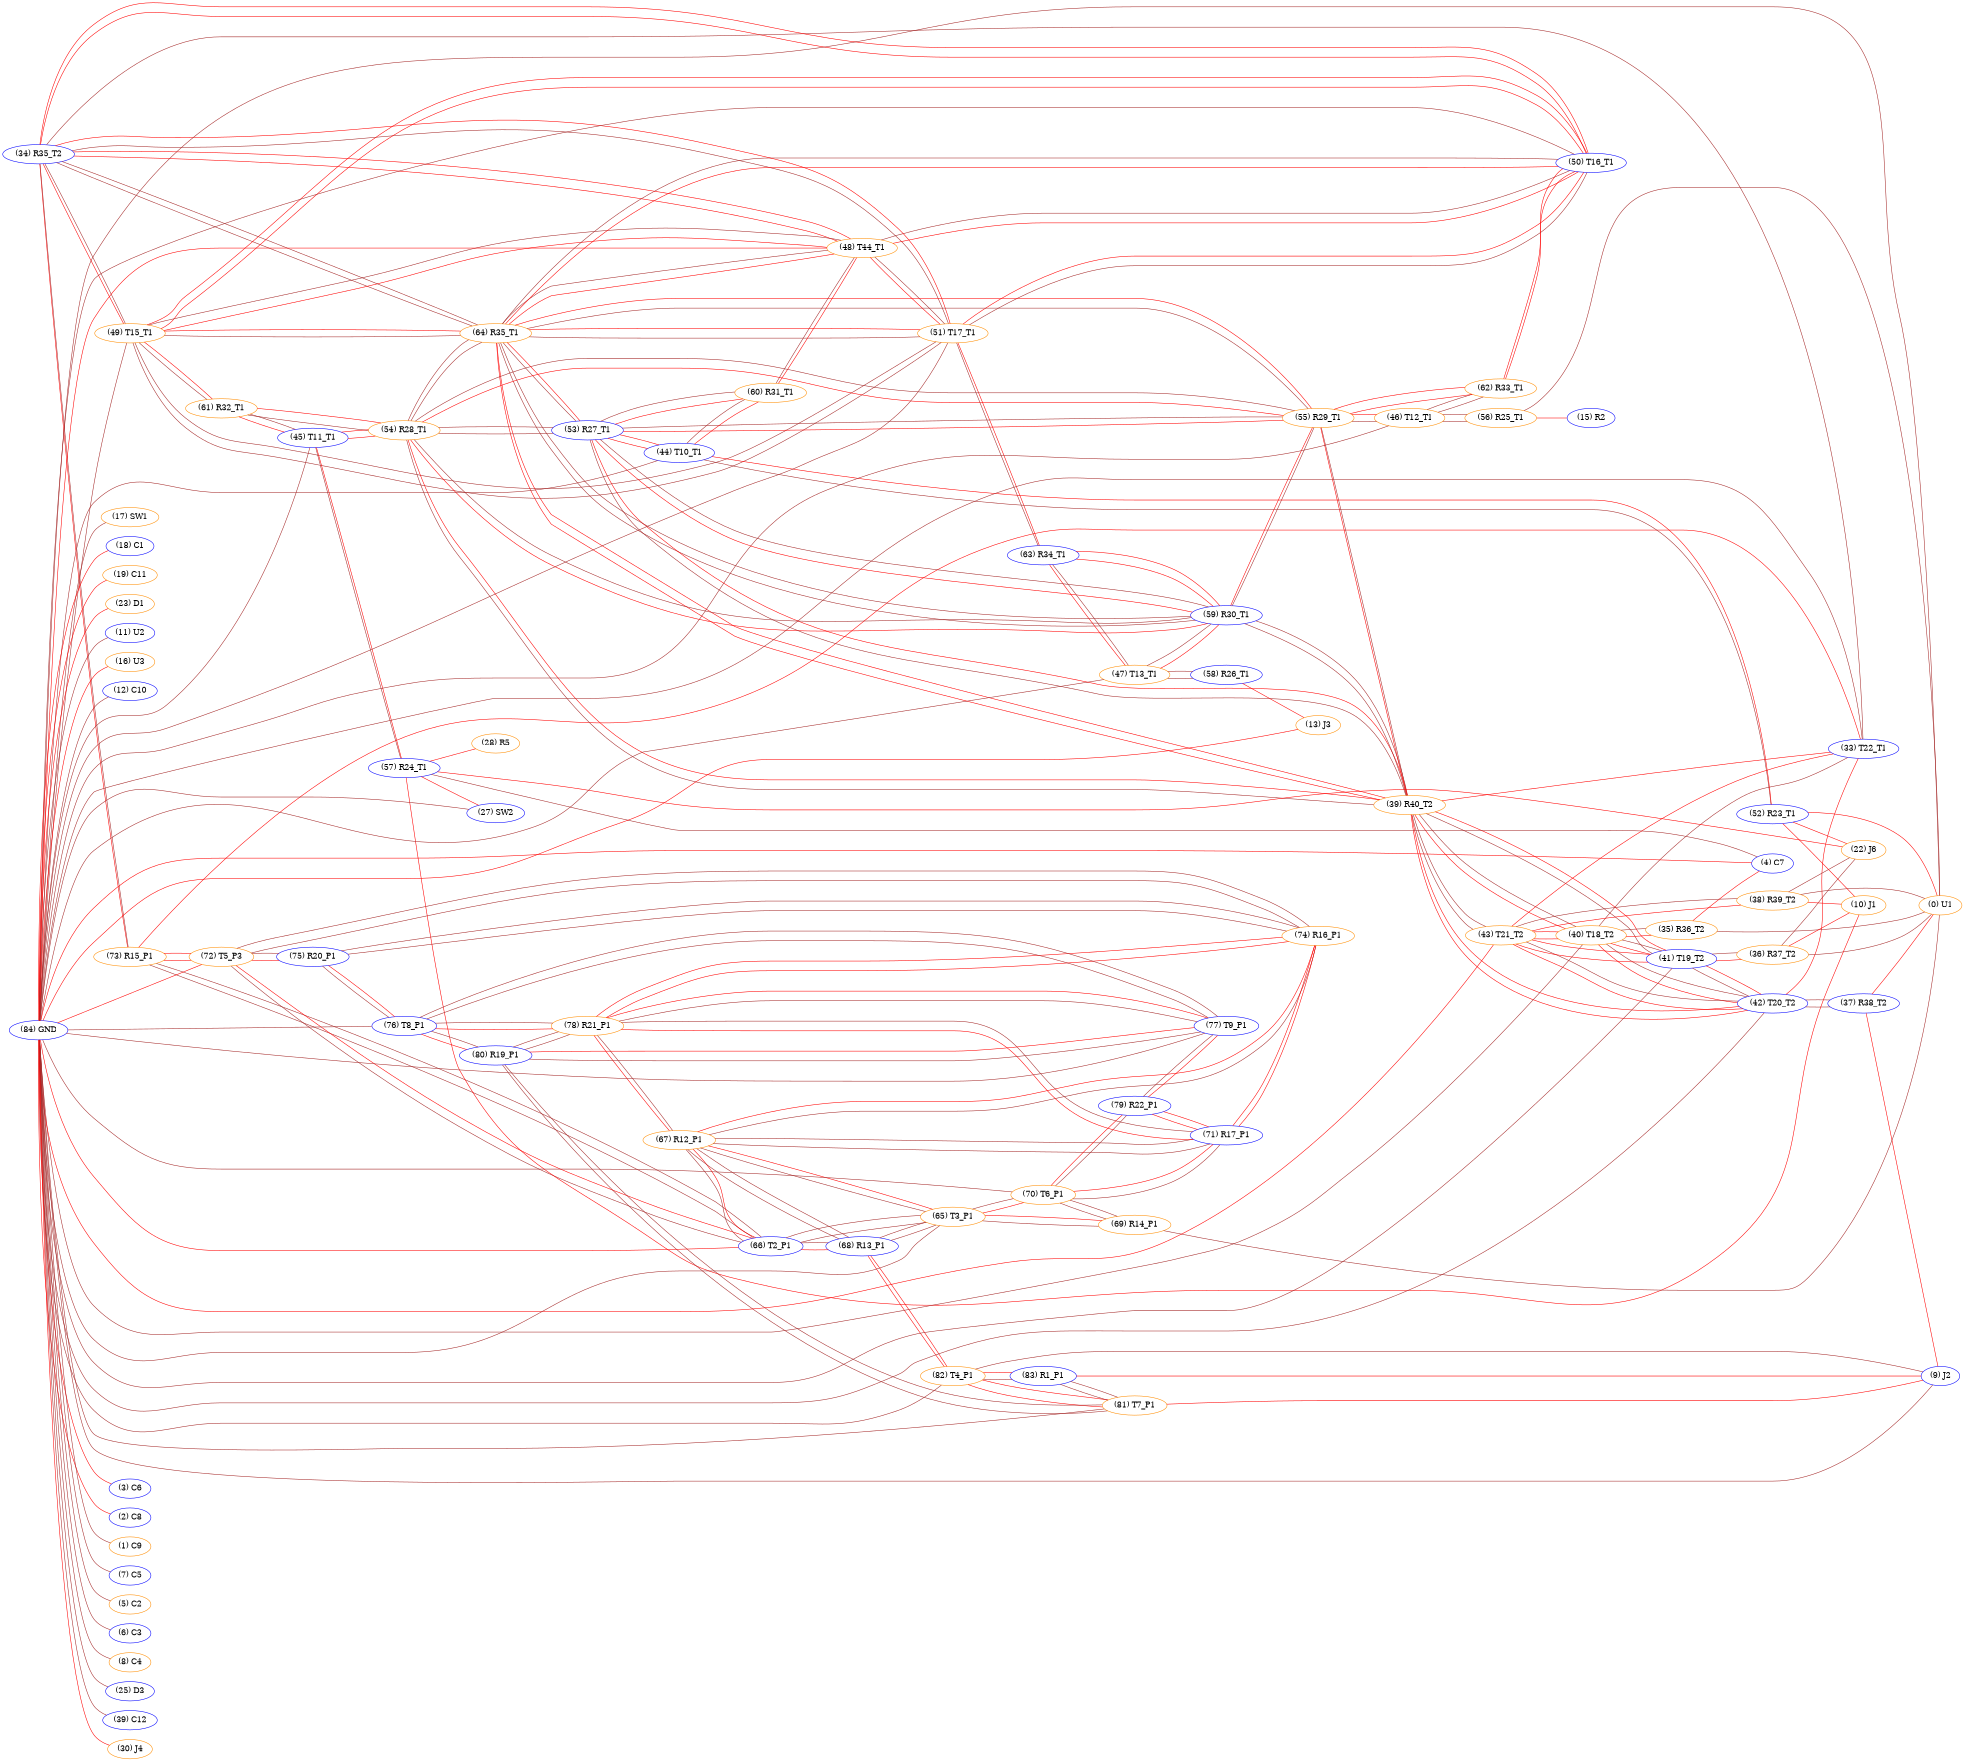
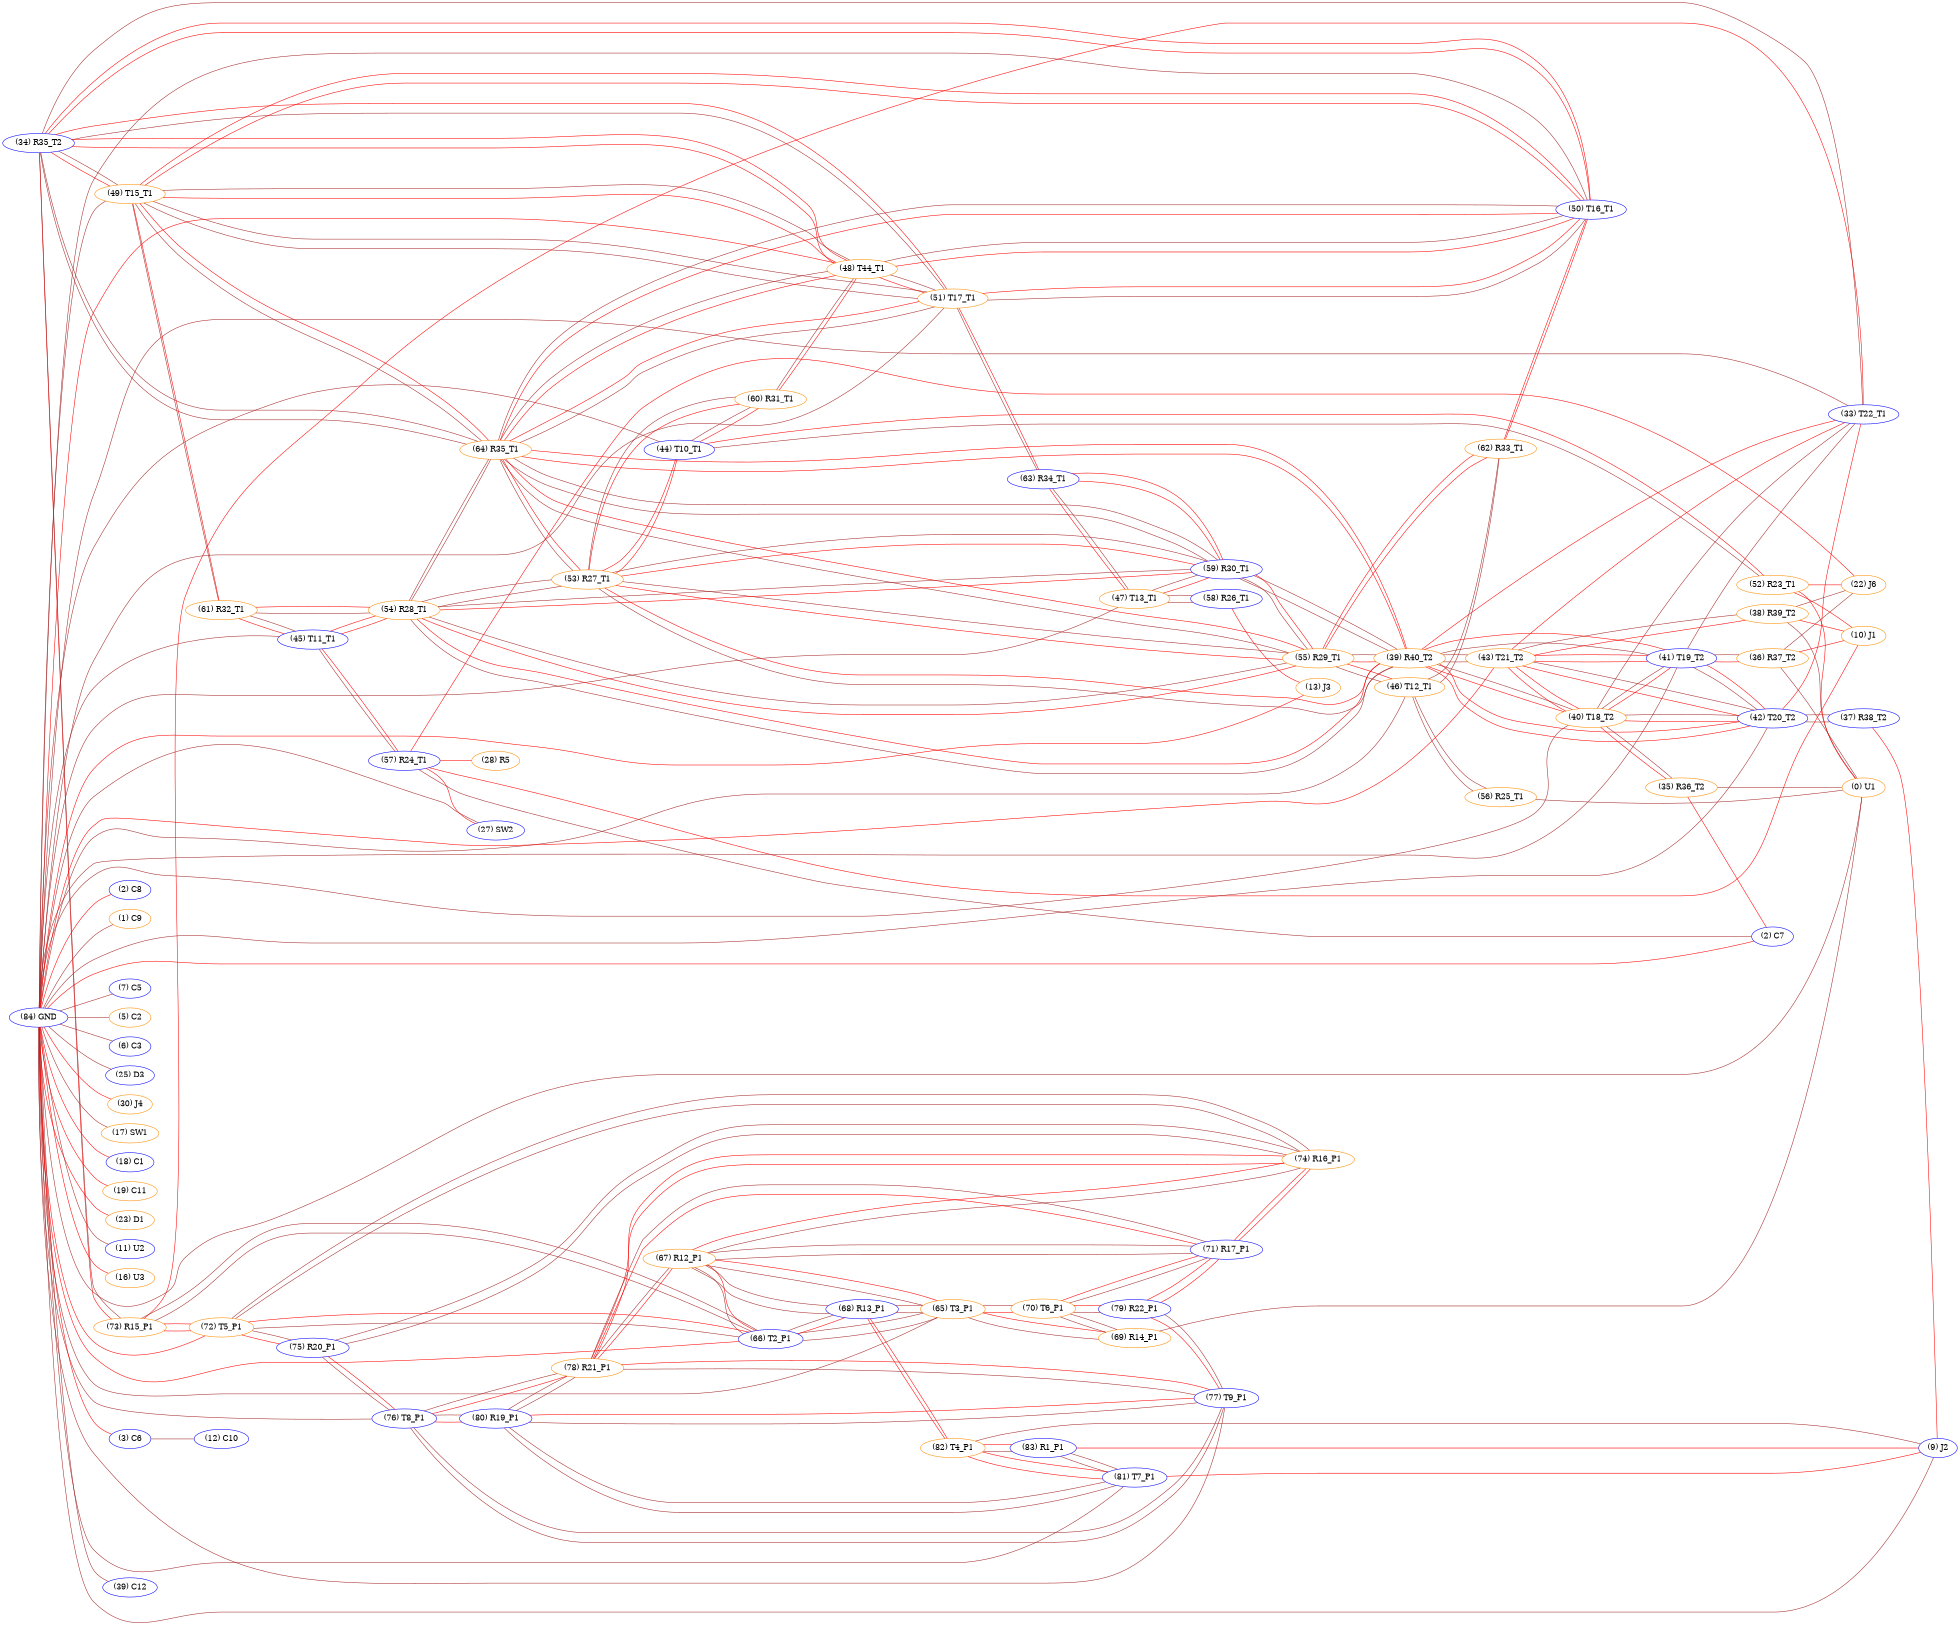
  graph {
    rankdir=LR
    node [color=darkorange]
    edge [color=brown]
    n1 [color=blue label="(34) R35_T2"]
    n2 [label="(49) T15_T1"]
    n3 [color=blue label="(50) T16_T1"]
    n4 [label="(48) T44_T1"]
    n5 [label="(51) T17_T1"]
    n6 [label="(64) R35_T1"]
    n7 [label="(73) R15_P1"]
    n8 [color=blue label="(33) T22_T1"]
    n9 [label="(61) R32_T1"]
    n10 [label="(62) R33_T1"]
    n11 [label="(60) R31_T1"]
    n12 [color=blue label="(63) R34_T1"]
    n13 [label="(39) R40_T2"]
    n14 [label="(55) R29_T1"]
    n15 [label="(54) R28_T1"]
    n16 [color=blue label="(59) R30_T1"]
-   n17 [color=blue label="(53) R27_T1"]
+   n17 [label="(53) R27_T1"]
    n18 [color=blue label="(66) T2_P1"]
-   n19 [label="(72) T5_P3"]
+   n19 [label="(72) T5_P1"]
    n20 [color=blue label="(45) T11_T1"]
    n21 [label="(46) T12_T1"]
    n22 [color=blue label="(44) T10_T1"]
    n23 [label="(47) T13_T1"]
    n24 [label="(40) T18_T2"]
    n25 [color=blue label="(41) T19_T2"]
    n26 [color=blue label="(42) T20_T2"]
    n27 [label="(43) T21_T2"]
    n28 [label="(65) T3_P1"]
    n29 [color=blue label="(68) R13_P1"]
    n30 [label="(67) R12_P1"]
    n31 [label="(74) R16_P1"]
    n32 [color=blue label="(75) R20_P1"]
    n33 [label="(35) R36_T2"]
-   n34 [color=blue label="(4) C7"]
+   n34 [color=blue label="(2) C7"]
    n35 [label="(0) U1"]
    n36 [label="(36) R37_T2"]
    n37 [color=blue label="(37) R38_T2"]
    n38 [label="(38) R39_T2"]
    n39 [label="(22) J6"]
    n40 [label="(10) J1"]
    n41 [color=blue label="(9) J2"]
    n42 [label="(56) R25_T1"]
    n43 [color=blue label="(57) R24_T1"]
    n44 [color=blue label="(58) R26_T1"]
-   n45 [color=blue label="(52) R23_T1"]
+   n45 [label="(52) R23_T1"]
    n46 [label="(28) R5"]
    n47 [color=blue label="(27) SW2"]
-   n48 [color=blue label="(15) R2"]
    n49 [label="(13) J3"]
    n50 [label="(69) R14_P1"]
    n51 [label="(70) T6_P1"]
    n52 [color=blue label="(71) R17_P1"]
    n53 [color=blue label="(79) R22_P1"]
    n54 [label="(82) T4_P1"]
    n55 [label="(78) R21_P1"]
    n56 [color=blue label="(77) T9_P1"]
-   n57 [label="(81) T7_P1"]
+   n57 [color=blue label="(81) T7_P1"]
    n58 [color=blue label="(83) R1_P1"]
    n59 [color=blue label="(76) T8_P1"]
    n60 [color=blue label="(80) R19_P1"]
    n61 [color=blue label="(84) GND"]
    n62 [color=blue label="(3) C6"]
    n63 [color=blue label="(2) C8"]
    n64 [label="(1) C9"]
    n65 [color=blue label="(7) C5"]
    n66 [label="(5) C2"]
    n67 [color=blue label="(6) C3"]
-   n68 [label="(8) C4"]
    n69 [color=blue label="(25) D3"]
    n70 [color=blue label="(39) C12"]
    n71 [label="(30) J4"]
    n72 [label="(17) SW1"]
    n73 [color=blue label="(18) C1"]
    n74 [label="(19) C11"]
    n75 [label="(23) D1"]
    n76 [color=blue label="(11) U2"]
    n77 [label="(16) U3"]
    n78 [color=blue label="(12) C10"]
    n1 -- n2 [color=red]
    n1 -- n3 [color=red]
    n1 -- n4 [color=red]
    n1 -- n5
    n1 -- n6
    n1 -- n7 [color=red]
    n1 -- n8
    n2 -- n1
    n2 -- n3 [color=red]
    n2 -- n4 [color=red]
    n2 -- n5
    n2 -- n6
    n2 -- n9
    n3 -- n1 [color=red]
    n3 -- n2 [color=red]
    n3 -- n4
    n3 -- n5 [color=red]
    n3 -- n6
    n3 -- n10 [color=red]
    n4 -- n1 [color=red]
    n4 -- n2
    n4 -- n3 [color=red]
    n4 -- n5 [color=red]
    n4 -- n6
    n4 -- n11
    n5 -- n1 [color=red]
    n5 -- n2
    n5 -- n3
    n5 -- n4
    n5 -- n6 [color=red]
    n5 -- n12
    n6 -- n1
    n6 -- n2 [color=red]
    n6 -- n3 [color=red]
    n6 -- n4 [color=red]
    n6 -- n5
    n6 -- n13 [color=red]
    n6 -- n14
    n6 -- n15
    n6 -- n16
    n6 -- n17
    n7 -- n1
    n7 -- n8 [color=red]
    n7 -- n18
    n7 -- n19 [color=red]
    n9 -- n2 [color=red]
    n9 -- n15
    n9 -- n20 [color=red]
    n10 -- n3 [color=red]
    n10 -- n14 [color=red]
    n10 -- n21
    n11 -- n4 [color=red]
    n11 -- n17
    n11 -- n22
    n12 -- n5 [color=red]
    n12 -- n16 [color=red]
    n12 -- n23 [color=red]
    n13 -- n6 [color=red]
    n13 -- n8 [color=red]
    n13 -- n14
    n13 -- n15 [color=red]
    n13 -- n16
    n13 -- n17 [color=red]
    n13 -- n24 [color=red]
    n13 -- n25
    n13 -- n26 [color=red]
    n13 -- n27
    n14 -- n6 [color=red]
    n14 -- n10 [color=red]
    n14 -- n13 [color=red]
    n14 -- n15
    n14 -- n16 [color=red]
    n14 -- n17
    n14 -- n21
    n15 -- n6
    n15 -- n9 [color=red]
    n15 -- n13
    n15 -- n14 [color=red]
    n15 -- n16 [color=red]
    n15 -- n17
    n15 -- n20 [color=red]
    n16 -- n6
    n16 -- n12 [color=red]
    n16 -- n13
    n16 -- n14
    n16 -- n15
    n16 -- n17
    n16 -- n23
    n17 -- n6 [color=red]
    n17 -- n11 [color=red]
    n17 -- n13
    n17 -- n14 [color=red]
    n17 -- n15
    n17 -- n16 [color=red]
    n17 -- n22 [color=red]
    n18 -- n7
    n18 -- n19 [color=red]
    n18 -- n28
    n18 -- n29 [color=red]
    n18 -- n30 [color=red]
    n19 -- n7 [color=red]
    n19 -- n18
    n19 -- n31
    n19 -- n32 [color=red]
    n20 -- n9
    n20 -- n15 [color=red]
    n20 -- n43
    n21 -- n10
    n21 -- n14 [color=red]
    n21 -- n42
    n22 -- n11 [color=red]
    n22 -- n17 [color=red]
    n22 -- n45
    n23 -- n12
    n23 -- n16 [color=red]
    n23 -- n44
    n24 -- n8
    n24 -- n13
    n24 -- n25 [color=red]
    n24 -- n26 [color=red]
    n24 -- n27 [color=red]
    n24 -- n33 [color=red]
+   n25 -- n8
    n25 -- n13 [color=red]
    n25 -- n24
    n25 -- n26
    n25 -- n27 [color=red]
    n25 -- n36 [color=red]
    n26 -- n8 [color=red]
    n26 -- n13 [color=red]
    n26 -- n24
    n26 -- n25 [color=red]
    n26 -- n27
    n26 -- n37
    n27 -- n8 [color=red]
    n27 -- n13
    n27 -- n24 [color=red]
    n27 -- n25 [color=red]
    n27 -- n26 [color=red]
    n27 -- n38 [color=red]
    n28 -- n18
    n28 -- n29
    n28 -- n30 [color=red]
    n28 -- n50
    n28 -- n51 [color=red]
    n29 -- n18
    n29 -- n28
    n29 -- n30
    n29 -- n54 [color=red]
    n30 -- n18
    n30 -- n28
    n30 -- n29
    n30 -- n31
    n30 -- n52
    n30 -- n55
    n31 -- n19
    n31 -- n30 [color=red]
    n31 -- n32
    n31 -- n52 [color=red]
    n31 -- n55 [color=red]
    n32 -- n19
    n32 -- n31
    n32 -- n59
    n33 -- n24
    n33 -- n34 [color=red]
    n33 -- n35
    n36 -- n25
    n36 -- n35
    n36 -- n39
    n36 -- n40 [color=red]
    n37 -- n26
-   n37 -- n35 [color=red]
    n37 -- n41 [color=red]
    n38 -- n27
    n38 -- n35
    n38 -- n39
    n38 -- n40 [color=red]
    n42 -- n21
    n42 -- n35
-   n42 -- n48 [color=red]
    n43 -- n20 [color=red]
    n43 -- n34
    n43 -- n39 [color=red]
    n43 -- n40 [color=red]
    n43 -- n46 [color=red]
    n43 -- n47 [color=red]
    n44 -- n23
    n44 -- n49 [color=red]
    n45 -- n22 [color=red]
    n45 -- n35 [color=red]
    n45 -- n39 [color=red]
    n45 -- n40 [color=red]
    n50 -- n28 [color=red]
    n50 -- n35
    n50 -- n51
    n51 -- n28
    n51 -- n50
    n51 -- n52
    n51 -- n53
    n52 -- n30
    n52 -- n31 [color=red]
    n52 -- n51 [color=red]
    n52 -- n53 [color=red]
    n52 -- n55
    n53 -- n51 [color=red]
    n53 -- n52 [color=red]
    n53 -- n56 [color=red]
    n54 -- n29 [color=red]
    n54 -- n41
    n54 -- n57 [color=red]
    n54 -- n58
    n55 -- n30 [color=red]
    n55 -- n31 [color=red]
    n55 -- n52 [color=red]
    n55 -- n56
    n55 -- n59
    n55 -- n60
    n56 -- n53
    n56 -- n55 [color=red]
    n56 -- n59
    n56 -- n60 [color=red]
    n57 -- n41 [color=red]
    n57 -- n54 [color=red]
    n57 -- n58
    n57 -- n60
    n58 -- n41 [color=red]
    n58 -- n54 [color=red]
    n58 -- n57
    n59 -- n32 [color=red]
    n59 -- n55 [color=red]
    n59 -- n56
    n59 -- n60 [color=red]
    n60 -- n55
    n60 -- n56
    n60 -- n57
    n60 -- n59
    n61 -- n2
    n61 -- n3
    n61 -- n4 [color=red]
    n61 -- n5
    n61 -- n8
    n61 -- n18 [color=red]
    n61 -- n19 [color=red]
    n61 -- n20
    n61 -- n21
    n61 -- n22
    n61 -- n23
    n61 -- n24
    n61 -- n25
    n61 -- n26
    n61 -- n27 [color=red]
    n61 -- n28
    n61 -- n34 [color=red]
    n61 -- n35
    n61 -- n41
    n61 -- n47
    n61 -- n49 [color=red]
-   n61 -- n51
-   n61 -- n54
    n61 -- n56
    n61 -- n57
    n61 -- n59
    n61 -- n62 [color=red]
    n61 -- n63 [color=red]
    n61 -- n64
    n61 -- n65
    n61 -- n66
    n61 -- n67
-   n61 -- n68
    n61 -- n69
    n61 -- n70
    n61 -- n71 [color=red]
    n61 -- n72
    n61 -- n73 [color=red]
    n61 -- n74 [color=red]
    n61 -- n75 [color=red]
    n61 -- n76
    n61 -- n77 [color=red]
-   n61 -- n78
+   n62 -- n78
  }
